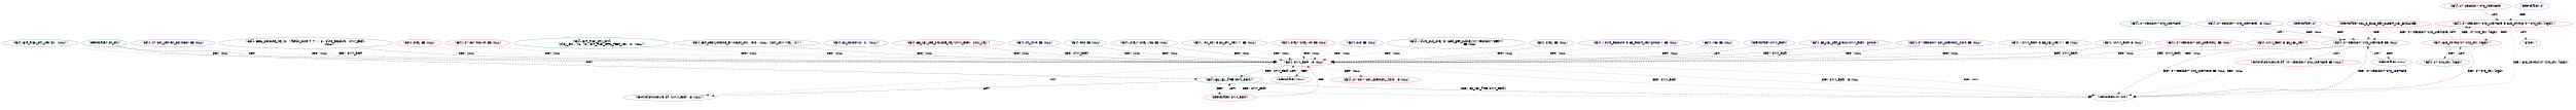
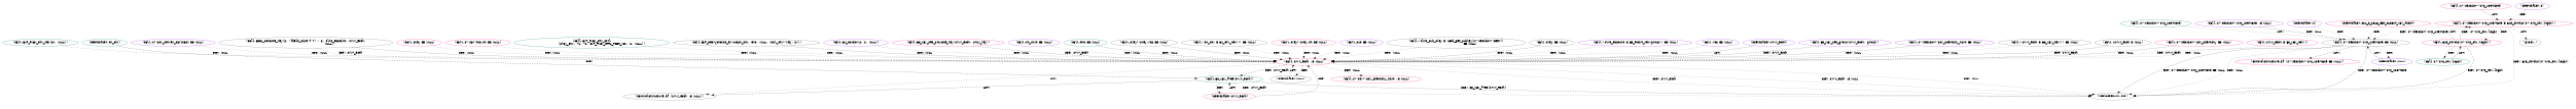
  digraph {
    fontname="DejaVu Sans Mono"
    node [color=deeppink fontname="DejaVu Sans Mono"]
    edge [fontname="DejaVu Sans Mono" style=dotted]
    n1 [label="(Call,s->session->srp_username = BUF_strdup(s->srp_ctx.login))"]
    n2 [label="(Call,BUF_strdup(s->srp_ctx.login))"]
    n3 [color=gray40 label="(Call,s->session->srp_username == NULL)"]
    n4 [color=gray40 label="(Block,)"]
    n5 [color=gray40 label="(MethodReturn,int)"]
    n6 [color=teal label="(Call,s->srp_ctx.login)"]
    n7 [label="(Call,srvr_ecdh != NULL)"]
    n8 [color=purple label="(Identifier,NULL)"]
    n9 [label="(ControlStructure,if (s->session->srp_username == NULL))"]
-   n10 [color=teal label="(Call,EC_KEY_free(ctrl_ecdh))"]
+   n10 [color=teal label="(Call,EC_KEY_free(srvr_ecdh))"]
    n11 [color=gray40 label="(Identifier,NULL)"]
    n12 [color=gray40 label="(ControlStructure,if (srvr_ecdh != NULL))"]
    n13 [label="(Call,s->ctx->psk_identity_hint != NULL)"]
    n14 [label="(Identifier,srvr_ecdh)"]
    n15 [color=gray40 label="(Call,skey == NULL)"]
    n16 [color=purple label="(Call,(clnt_ecpoint = EC_POINT_new(group)) == NULL)"]
    n17 [color=purple label="(Call,rsa == NULL)"]
    n18 [color=purple label="(Identifier,srvr_ecdh)"]
    n19 [color=purple label="(Call,EC_KEY_set_group(srvr_ecdh, group))"]
    n20 [color=purple label="(Call,s->session->psk_identity_hint == NULL)"]
    n21 [color=gray40 label="(Call,(srvr_ecdh = EC_KEY_new()) == NULL)"]
    n22 [color=gray40 label="(Call,*srvr_ecdh = NULL)"]
    n23 [label="(Call,s->session->psk_identity == NULL)"]
    n24 [color=teal label="(Call,s->session->srp_username)"]
    n25 [label="(Call,srvr_ecdh = EC_KEY_new())"]
    n26 [color=teal label="(Call,EVP_PKEY_CTX_new(pk, NULL))"]
    n27 [color=purple label="(Call,s->psk_server_callback == NULL)"]
    n28 [color=gray40 label="(Call,ECDH_compute_key(p, (field_size + 7) / 8, clnt_ecpoint, srvr_ecdh,\n                             NULL))"]
    n29 [label="(Call,pkey == NULL)"]
    n30 [color=teal label="(Identifier,bn_ctx)"]
    n31 [label="(Call,s->s3->tmp.dh == NULL)"]
    n32 [color=teal label="(Call,EVP_PKEY_CTX_ctrl\n            (pkey_ctx, -1, -1, EVP_PKEY_CTRL_PEER_KEY, 2, NULL))"]
    n33 [color=gray40 label="(Call,EVP_DecryptInit_ex(&ciph_ctx, enc, NULL, kssl_ctx->key, iv))"]
    n34 [color=purple label="(Call,BN_bin2bn(p, i, NULL))"]
    n35 [label="(Call,EC_KEY_set_private_key(srvr_ecdh, priv_key))"]
    n36 [color=purple label="(Call,dh_clnt == NULL)"]
    n37 [color=purple label="(Call,s->session->srp_username != NULL)"]
    n38 [color=purple label="(Identifier,s)"]
    n39 [color=teal label="(Call,enc == NULL)"]
    n40 [label="(Call,s->session->srp_username)"]
    n41 [color=gray40 label="(Call,pkey->pkey.rsa == NULL)"]
    n42 [color=purple label="(Identifier,s)"]
    n43 [color=gray40 label="(Call,(bn_ctx = BN_CTX_new()) == NULL)"]
    n44 [label="(Call,skey->pkey.dh == NULL)"]
    n45 [color=purple label="(Call,pub == NULL)"]
-   n46 [label="(Identifier,SSL_F_SSL3_GET_CLIENT_KEY_EXCHANGE)"]
+   n46 [label="(Identifier,SSL_F_SSL3_GET_CLIENT_KEY_POINT)"]
    n47 [color=gray40 label="(Call,(clnt_pub_pkey = X509_get_pubkey(s->session->peer))\n                 == NULL)"]
    n1 -> n2 [label="CFG: "]
    n1 -> n3 [label="DDG: s->session->srp_username"]
    n1 -> n4 [label="AST: "]
    n1 -> n5 [label="DDG: BUF_strdup(s->srp_ctx.login)"]
    n2 -> n1 [label="AST: " style=dashed]
    n2 -> n1 [label="DDG: s->srp_ctx.login" style=dashed]
    n2 -> n5 [label="DDG: s->srp_ctx.login" style=dashed]
    n2 -> n6 [label="CFG: " style=dashed]
    n3 -> n5 [label="DDG: s->session->srp_username" style=dashed]
    n3 -> n5 [label="DDG: s->session->srp_username == NULL" style=dashed]
    n3 -> n5 [label="DDG: NULL"]
    n3 -> n7 [label="DDG: NULL"]
    n3 -> n8 [label="CFG: "]
    n3 -> n9 [label="AST: " style=dashed]
    n6 -> n2 [label="AST: " style=dashed]
    n7 -> n5 [label="DDG: srvr_ecdh != NULL"]
    n7 -> n5 [label="DDG: NULL"]
    n7 -> n5 [label="DDG: srvr_ecdh"]
    n7 -> n10 [label="DDG: srvr_ecdh" style=dashed]
    n7 -> n11 [label="CFG: " style=dashed]
    n7 -> n12 [label="AST: "]
    n7 -> n13 [label="DDG: NULL"]
    n8 -> n3 [label="AST: " style=dashed]
    n10 -> n5 [label="DDG: srvr_ecdh"]
    n10 -> n5 [label="DDG: EC_KEY_free(srvr_ecdh)" style=dashed]
    n10 -> n12 [label="AST: " style=dashed]
    n10 -> n14 [label="CFG: " style=dashed]
    n11 -> n7 [label="AST: "]
    n14 -> n7 [label="CFG: " style=dashed]
    n14 -> n10 [label="AST: "]
    n15 -> n7 [label="DDG: NULL" style=dashed]
    n16 -> n7 [label="DDG: NULL"]
    n17 -> n7 [label="DDG: NULL"]
    n18 -> n7 [label="AST: " style=dashed]
    n19 -> n7 [label="DDG: srvr_ecdh" style=dashed]
    n20 -> n7 [label="DDG: NULL" style=dashed]
    n21 -> n7 [label="DDG: NULL"]
    n22 -> n7 [label="DDG: srvr_ecdh" style=dashed]
    n23 -> n7 [label="DDG: NULL" style=dashed]
    n24 -> n3 [label="AST: "]
    n25 -> n7 [label="DDG: srvr_ecdh"]
    n26 -> n7 [label="DDG: NULL"]
    n27 -> n7 [label="DDG: NULL"]
    n28 -> n7 [label="DDG: srvr_ecdh"]
    n28 -> n7 [label="DDG: NULL" style=dashed]
    n29 -> n7 [label="DDG: NULL"]
-   n30 -> n7 [label="CFG: " style=dashed]
    n30 -> n10 [label="CFG: " style=dashed]
    n31 -> n7 [label="DDG: NULL"]
    n32 -> n7 [label="DDG: NULL"]
    n33 -> n7 [label="DDG: NULL" style=dashed]
    n34 -> n7 [label="DDG: NULL"]
    n35 -> n7 [label="DDG: srvr_ecdh" style=dashed]
    n36 -> n7 [label="DDG: NULL"]
    n37 -> n3 [label="DDG: NULL" style=dashed]
    n38 -> n3 [label="CFG: "]
    n39 -> n7 [label="DDG: NULL" style=dashed]
    n40 -> n1 [label="AST: " style=dashed]
    n41 -> n7 [label="DDG: NULL" style=dashed]
    n42 -> n1 [label="CFG: "]
    n43 -> n7 [label="DDG: NULL"]
    n44 -> n7 [label="DDG: NULL"]
    n45 -> n7 [label="DDG: NULL"]
    n46 -> n3 [label="CFG: "]
    n47 -> n7 [label="DDG: NULL"]
  }
